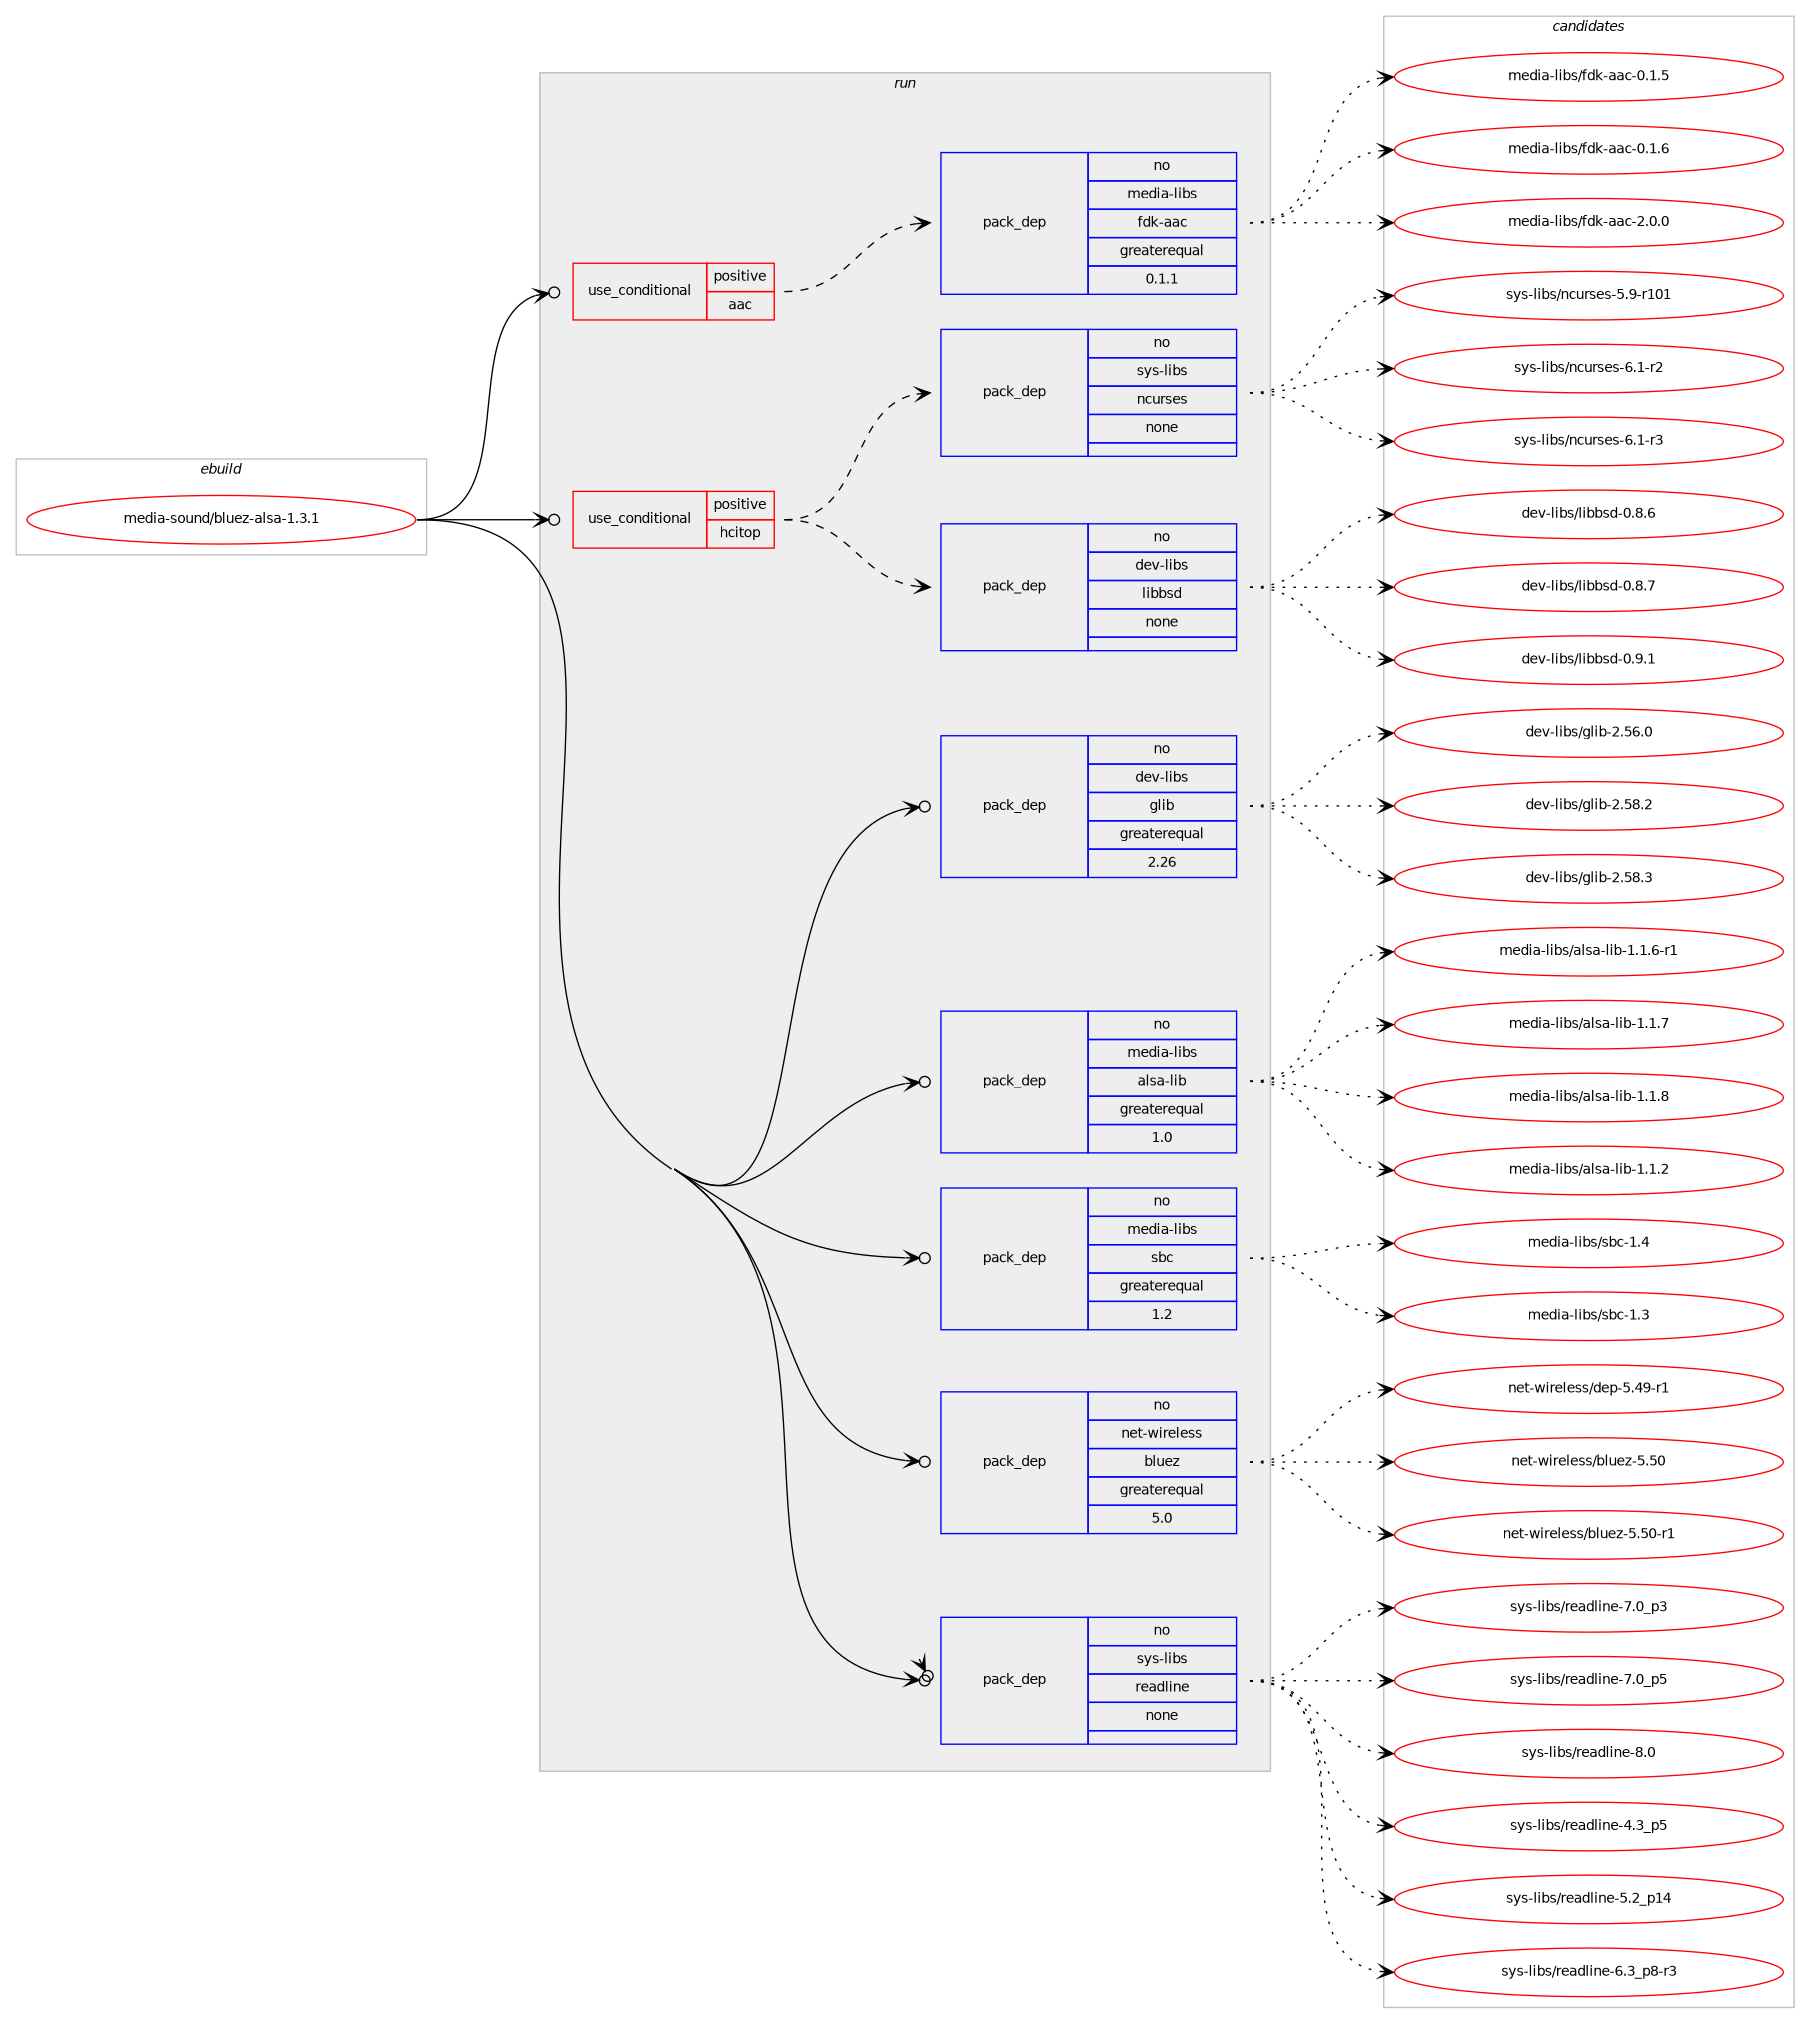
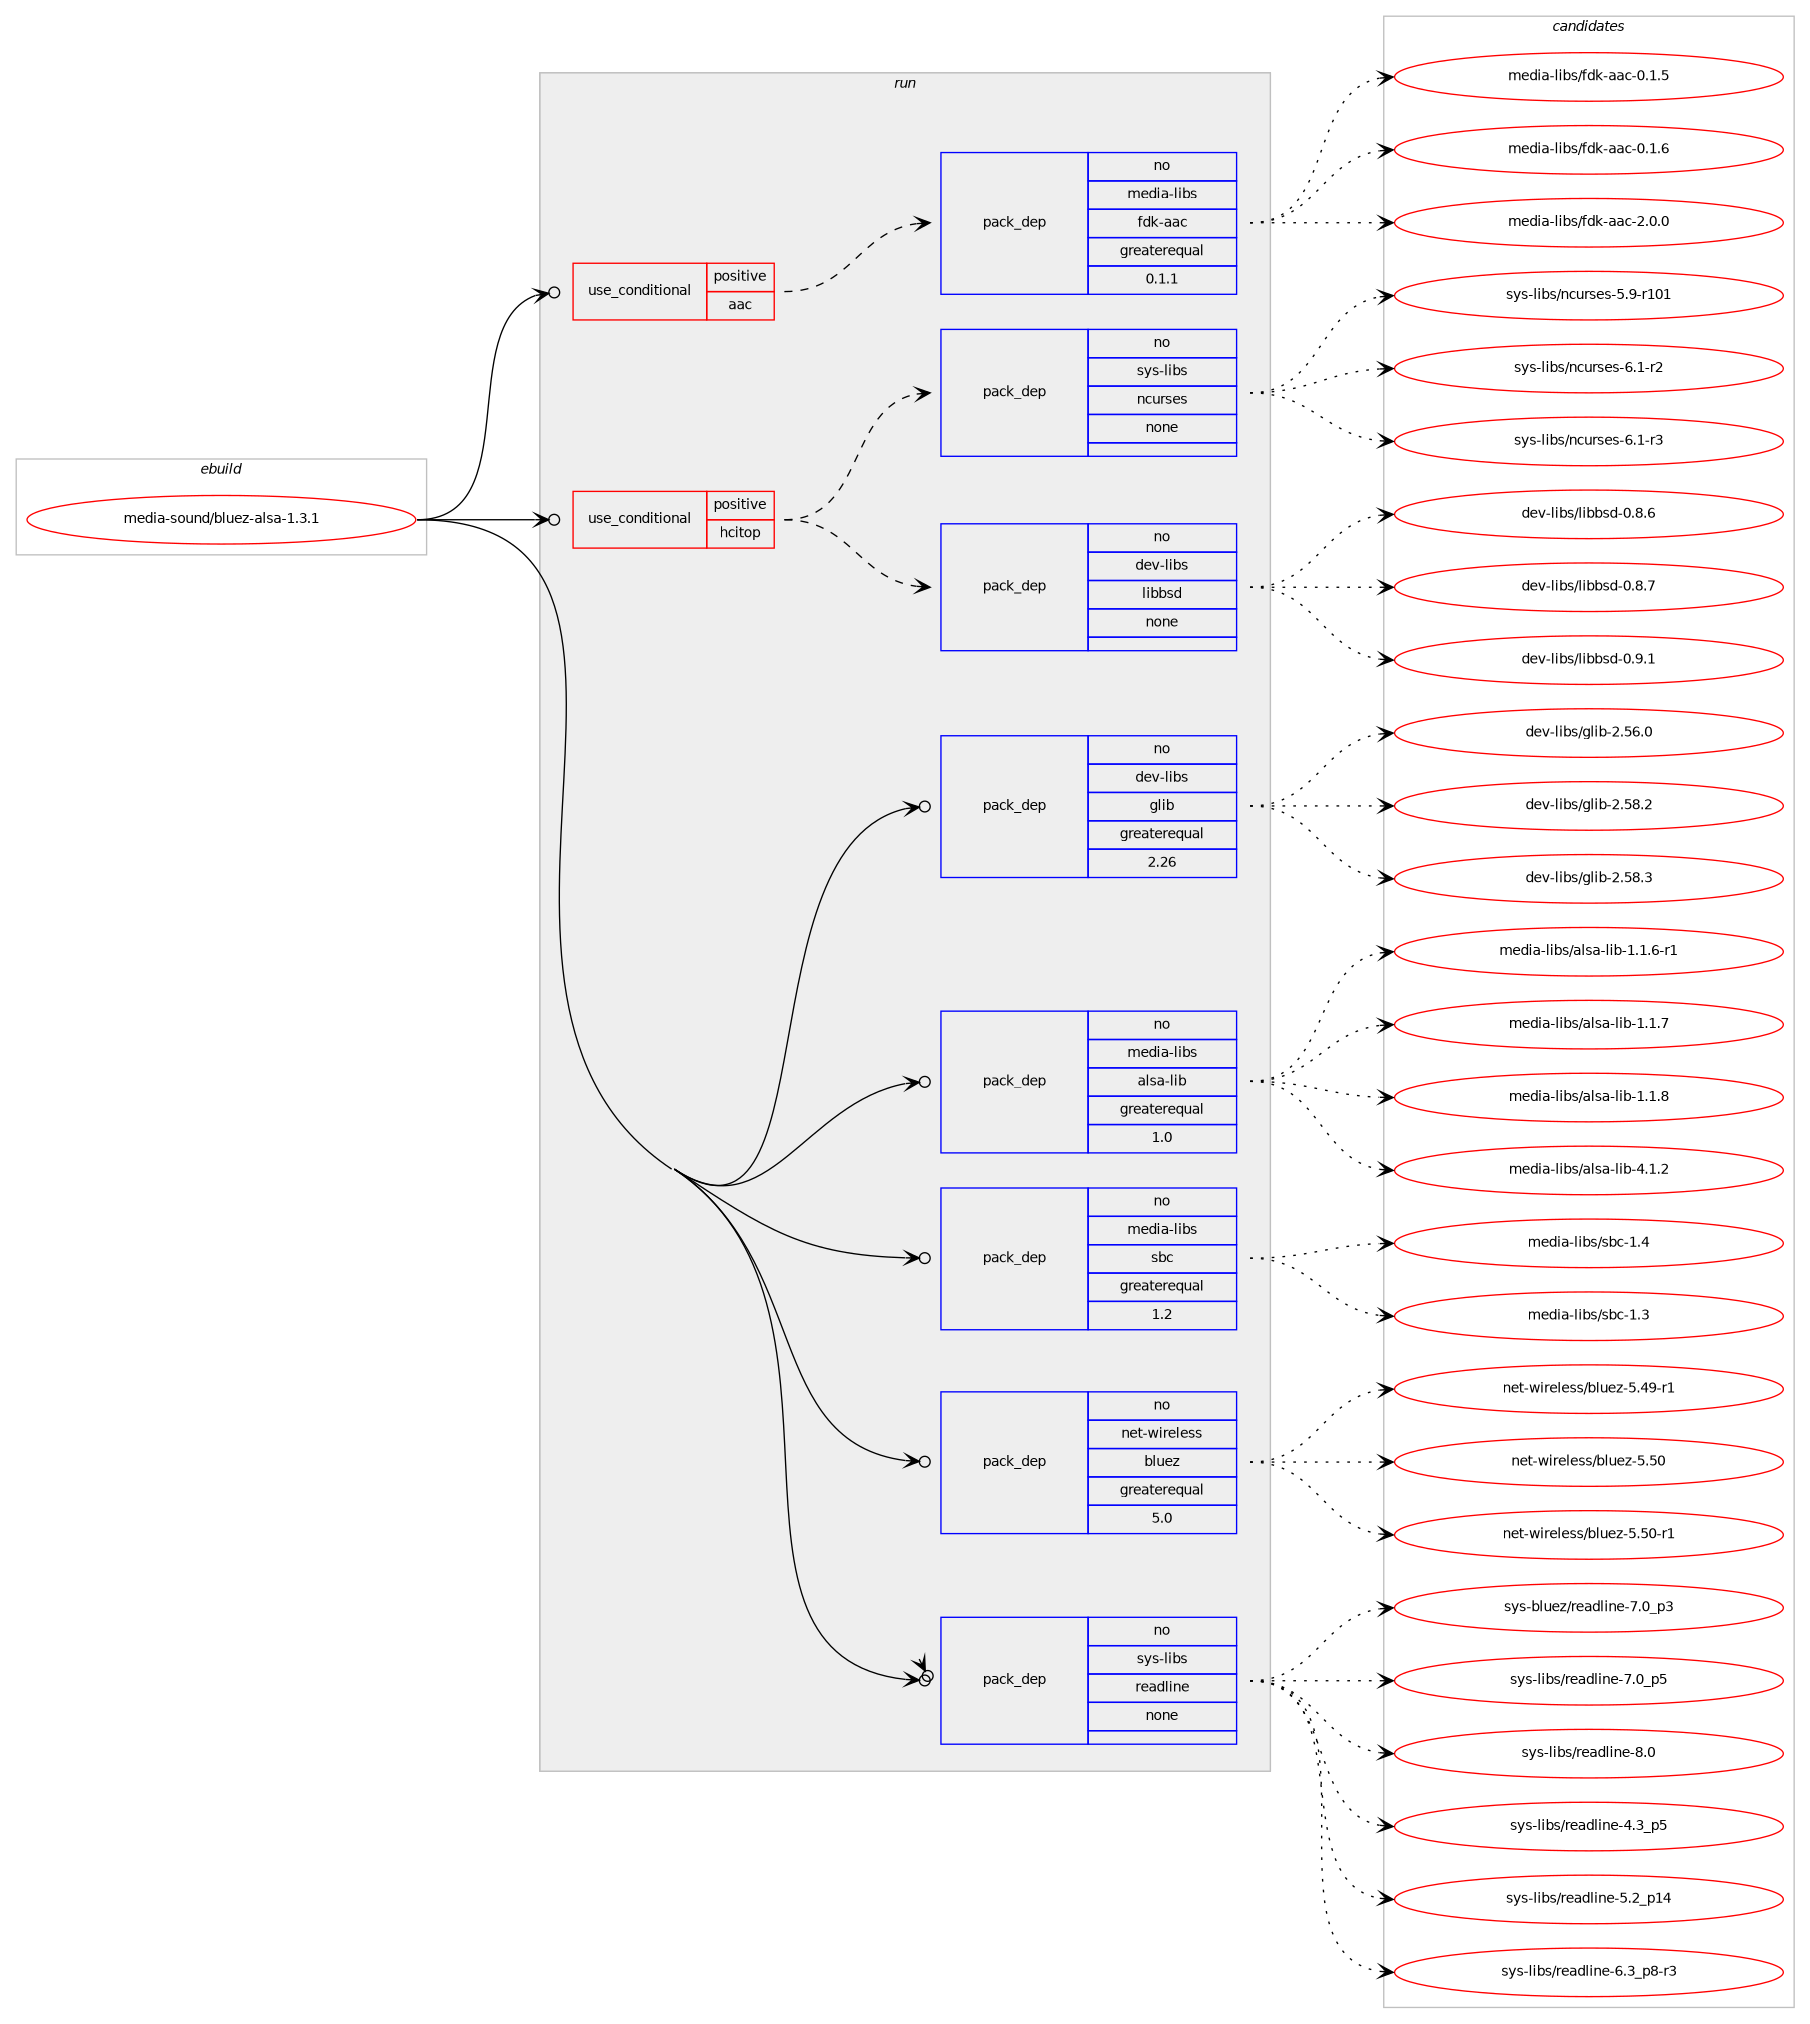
  digraph {
    compound=true
    concentrate=true
    fontname=Helvetica
    fontsize=10
    newrank=true
    rankdir=LR
    ranksep=1.5
    node [color=red fontname=Helvetica fontsize=10]
    edge [arrowhead=vee headport=w style=dotted tailport=e weight=100]
    n1 [label="media-sound/bluez-alsa-1.3.1" width=4]
    n2 [color=blue label=<<TABLE BORDER="0" CELLBORDER="1" CELLSPACING="0" CELLPADDING="4" WIDTH="220"><TR><TD ROWSPAN="6" CELLPADDING="30">pack_dep</TD></TR><TR><TD WIDTH="110">no</TD></TR><TR><TD>media-libs</TD></TR><TR><TD>fdk-aac</TD></TR><TR><TD>greaterequal</TD></TR><TR><TD>0.1.1</TD></TR></TABLE>> shape=none]
    n3 [label=<<TABLE BORDER="0" CELLBORDER="1" CELLSPACING="0" CELLPADDING="4"><TR><TD ROWSPAN="3" CELLPADDING="10">use_conditional</TD></TR><TR><TD>positive</TD></TR><TR><TD>aac</TD></TR></TABLE>> shape=none]
    n4 [color=blue label=<<TABLE BORDER="0" CELLBORDER="1" CELLSPACING="0" CELLPADDING="4" WIDTH="220"><TR><TD ROWSPAN="6" CELLPADDING="30">pack_dep</TD></TR><TR><TD WIDTH="110">no</TD></TR><TR><TD>dev-libs</TD></TR><TR><TD>libbsd</TD></TR><TR><TD>none</TD></TR><TR><TD></TD></TR></TABLE>> shape=none]
    n5 [color=blue label=<<TABLE BORDER="0" CELLBORDER="1" CELLSPACING="0" CELLPADDING="4" WIDTH="220"><TR><TD ROWSPAN="6" CELLPADDING="30">pack_dep</TD></TR><TR><TD WIDTH="110">no</TD></TR><TR><TD>sys-libs</TD></TR><TR><TD>ncurses</TD></TR><TR><TD>none</TD></TR><TR><TD></TD></TR></TABLE>> shape=none]
    n6 [label=<<TABLE BORDER="0" CELLBORDER="1" CELLSPACING="0" CELLPADDING="4"><TR><TD ROWSPAN="3" CELLPADDING="10">use_conditional</TD></TR><TR><TD>positive</TD></TR><TR><TD>hcitop</TD></TR></TABLE>> shape=none]
    n7 [color=blue label=<<TABLE BORDER="0" CELLBORDER="1" CELLSPACING="0" CELLPADDING="4" WIDTH="220"><TR><TD ROWSPAN="6" CELLPADDING="30">pack_dep</TD></TR><TR><TD WIDTH="110">no</TD></TR><TR><TD>dev-libs</TD></TR><TR><TD>glib</TD></TR><TR><TD>greaterequal</TD></TR><TR><TD>2.26</TD></TR></TABLE>> shape=none]
    n8 [color=blue label=<<TABLE BORDER="0" CELLBORDER="1" CELLSPACING="0" CELLPADDING="4" WIDTH="220"><TR><TD ROWSPAN="6" CELLPADDING="30">pack_dep</TD></TR><TR><TD WIDTH="110">no</TD></TR><TR><TD>media-libs</TD></TR><TR><TD>alsa-lib</TD></TR><TR><TD>greaterequal</TD></TR><TR><TD>1.0</TD></TR></TABLE>> shape=none]
    n9 [color=blue label=<<TABLE BORDER="0" CELLBORDER="1" CELLSPACING="0" CELLPADDING="4" WIDTH="220"><TR><TD ROWSPAN="6" CELLPADDING="30">pack_dep</TD></TR><TR><TD WIDTH="110">no</TD></TR><TR><TD>media-libs</TD></TR><TR><TD>sbc</TD></TR><TR><TD>greaterequal</TD></TR><TR><TD>1.2</TD></TR></TABLE>> shape=none]
    n10 [color=blue label=<<TABLE BORDER="0" CELLBORDER="1" CELLSPACING="0" CELLPADDING="4" WIDTH="220"><TR><TD ROWSPAN="6" CELLPADDING="30">pack_dep</TD></TR><TR><TD WIDTH="110">no</TD></TR><TR><TD>net-wireless</TD></TR><TR><TD>bluez</TD></TR><TR><TD>greaterequal</TD></TR><TR><TD>5.0</TD></TR></TABLE>> shape=none]
    n11 [color=blue label=<<TABLE BORDER="0" CELLBORDER="1" CELLSPACING="0" CELLPADDING="4" WIDTH="220"><TR><TD ROWSPAN="6" CELLPADDING="30">pack_dep</TD></TR><TR><TD WIDTH="110">no</TD></TR><TR><TD>sys-libs</TD></TR><TR><TD>readline</TD></TR><TR><TD>none</TD></TR><TR><TD></TD></TR></TABLE>> shape=none]
    n12 [label="media-libs/fdk-aac-0.1.5" width=4]
    n13 [label="media-libs/fdk-aac-0.1.6" width=4]
    n14 [label="media-libs/fdk-aac-2.0.0" width=4]
    n15 [label="dev-libs/libbsd-0.8.6" width=4]
    n16 [label="dev-libs/libbsd-0.8.7" width=4]
    n17 [label="dev-libs/libbsd-0.9.1" width=4]
    n18 [label="sys-libs/ncurses-5.9-r101" width=4]
    n19 [label="sys-libs/ncurses-6.1-r2" width=4]
    n20 [label="sys-libs/ncurses-6.1-r3" width=4]
    n21 [label="dev-libs/glib-2.56.0" width=4]
    n22 [label="dev-libs/glib-2.58.2" width=4]
    n23 [label="dev-libs/glib-2.58.3" width=4]
-   n24 [label="media-libs/alsa-lib-1.1.2" width=4]
+   n24 [label="media-libs/alsa-lib-4.1.2" width=4]
    n25 [label="media-libs/alsa-lib-1.1.6-r1" width=4]
    n26 [label="media-libs/alsa-lib-1.1.7" width=4]
    n27 [label="media-libs/alsa-lib-1.1.8" width=4]
    n28 [label="media-libs/sbc-1.3" width=4]
    n29 [label="media-libs/sbc-1.4" width=4]
-   n30 [label="net-wireless/dep-5.49-r1" width=4]
+   n30 [label="net-wireless/bluez-5.49-r1" width=4]
    n31 [label="net-wireless/bluez-5.50" width=4]
    n32 [label="net-wireless/bluez-5.50-r1" width=4]
    n33 [label="sys-libs/readline-4.3_p5" width=4]
    n34 [label="sys-libs/readline-5.2_p14" width=4]
    n35 [label="sys-libs/readline-6.3_p8-r3" width=4]
-   n36 [label="sys-libs/readline-7.0_p3" width=4]
+   n36 [label="sys-bluez/readline-7.0_p3" width=4]
    n37 [label="sys-libs/readline-7.0_p5" width=4]
    n38 [label="sys-libs/readline-8.0" width=4]
    subgraph cluster_1 {
      color=gray
      label=<<i>ebuild</i>>
      rank=same
      n1
    }
    subgraph cluster_2 {
      color=gray
      label=<<i>dependencies</i>>
      subgraph cluster_3 {
        color=gray
        fillcolor="#eeeeee"
        label=<<i>compile</i>>
        style=filled
      }
      subgraph cluster_4 {
        color=gray
        fillcolor="#eeeeee"
        label=<<i>compile and run</i>>
        style=filled
        subgraph sub_5 {
          color=gray
          fillcolor="#eeeeee"
          label=<<i>compile and run</i>>
          style=filled
          n3
          subgraph sub_6 {
            color=gray
            fillcolor="#eeeeee"
            label=<<i>compile and run</i>>
            style=filled
            n2
          }
        }
        subgraph sub_7 {
          color=gray
          fillcolor="#eeeeee"
          label=<<i>compile and run</i>>
          style=filled
          n6
          subgraph sub_8 {
            color=gray
            fillcolor="#eeeeee"
            label=<<i>compile and run</i>>
            style=filled
            n4
          }
          subgraph sub_9 {
            color=gray
            fillcolor="#eeeeee"
            label=<<i>compile and run</i>>
            style=filled
            n5
          }
        }
        subgraph sub_10 {
          color=gray
          fillcolor="#eeeeee"
          label=<<i>compile and run</i>>
          style=filled
          n7
        }
        subgraph sub_11 {
          color=gray
          fillcolor="#eeeeee"
          label=<<i>compile and run</i>>
          style=filled
          n8
        }
        subgraph sub_12 {
          color=gray
          fillcolor="#eeeeee"
          label=<<i>compile and run</i>>
          style=filled
          n9
        }
        subgraph sub_13 {
          color=gray
          fillcolor="#eeeeee"
          label=<<i>compile and run</i>>
          style=filled
          n10
        }
        subgraph sub_14 {
          color=gray
          fillcolor="#eeeeee"
          label=<<i>compile and run</i>>
          style=filled
          n11
        }
      }
      subgraph cluster_15 {
        color=gray
        fillcolor="#eeeeee"
        label=<<i>run</i>>
        style=filled
      }
    }
    subgraph cluster_16 {
      color=gray
      label=<<i>candidates</i>>
      rank=same
      subgraph sub_17 {
        color=black
        label=<<i>candidates</i>>
        nodesep=1
        rank=same
        n12
        n13
        n14
      }
      subgraph sub_18 {
        color=black
        label=<<i>candidates</i>>
        nodesep=1
        rank=same
        n15
        n16
        n17
      }
      subgraph sub_19 {
        color=black
        label=<<i>candidates</i>>
        nodesep=1
        rank=same
        n18
        n19
        n20
      }
      subgraph sub_20 {
        color=black
        label=<<i>candidates</i>>
        nodesep=1
        rank=same
        n21
        n22
        n23
      }
      subgraph sub_21 {
        color=black
        label=<<i>candidates</i>>
        nodesep=1
        rank=same
        n24
        n25
        n26
        n27
      }
      subgraph sub_22 {
        color=black
        label=<<i>candidates</i>>
        nodesep=1
        rank=same
        n28
        n29
      }
      subgraph sub_23 {
        color=black
        label=<<i>candidates</i>>
        nodesep=1
        rank=same
        n30
        n31
        n32
      }
      subgraph sub_24 {
        color=black
        label=<<i>candidates</i>>
        nodesep=1
        rank=same
        n33
        n34
        n35
        n36
        n37
        n38
      }
    }
    n1 -> n3 [arrowhead=odotvee style=solid weight=20]
    n1 -> n6 [arrowhead=odotvee style=solid weight=20]
    n1 -> n7 [arrowhead=odotvee style=solid weight=20]
    n1 -> n8 [arrowhead=odotvee style=solid weight=20]
    n1 -> n9 [arrowhead=odotvee style=solid weight=20]
    n1 -> n10 [arrowhead=odotvee style=solid weight=20]
    n1 -> n11 [arrowhead=odotvee style=solid weight=20]
    n2 -> n12
    n2 -> n13
    n2 -> n14
    n3 -> n2 [style=dashed weight=20]
    n4 -> n15
    n4 -> n16
    n4 -> n17
    n5 -> n18
    n5 -> n19
    n5 -> n20
    n6 -> n4 [style=dashed weight=20]
    n6 -> n5 [style=dashed weight=20]
    n7 -> n21
    n7 -> n22
    n7 -> n23
    n8 -> n24
    n8 -> n25
    n8 -> n26
    n8 -> n27
    n9 -> n28
    n9 -> n29
    n10 -> n30
    n10 -> n31
    n10 -> n32
    n11 -> n33
    n11 -> n34
    n11 -> n35
    n11 -> n36
    n11 -> n37
    n11 -> n38
  }
